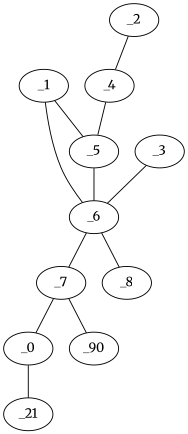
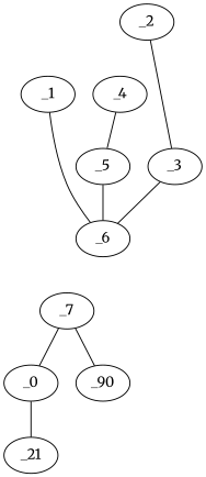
  graph {
    fontname=Merriweather
    node [charge=0 chem=1 fontname=Merriweather symbol="C  " x=2.866 y=-1.3184]
    edge [fontname=Merriweather valence=1]
    _1 [chem=2 symbol="O  " x=2.057]
    _5 [y=-0.7306]
    _6 [y=0.2694]
    _2 [x=2.366 y=-2.2694]
    _3 [x=3.366 y=-2.2694]
    _7 [chem=4 symbol="N  " x=3.7321 y=0.7694]
-   _8 [chem=2 symbol="O  " x=2 y=0.7694]
    _4 [x=3.675]
    n9 [chem=2 label=_0 symbol="O  " x=3.7321 y=1.7694]
    n10 [label=_90 x=4.5981 y=0.2694]
    n11 [label=_21 x=4.5981 y=2.2694]
-   _1 -- _5
    _1 -- _6
    _5 -- _6
-   _6 -- _7
-   _6 -- _8 [valence=2]
-   _2 -- _4
+   _2 -- _3
    _3 -- _6
    _7 -- n9
    _7 -- n10
    _4 -- _5
    n9 -- n11
  }
